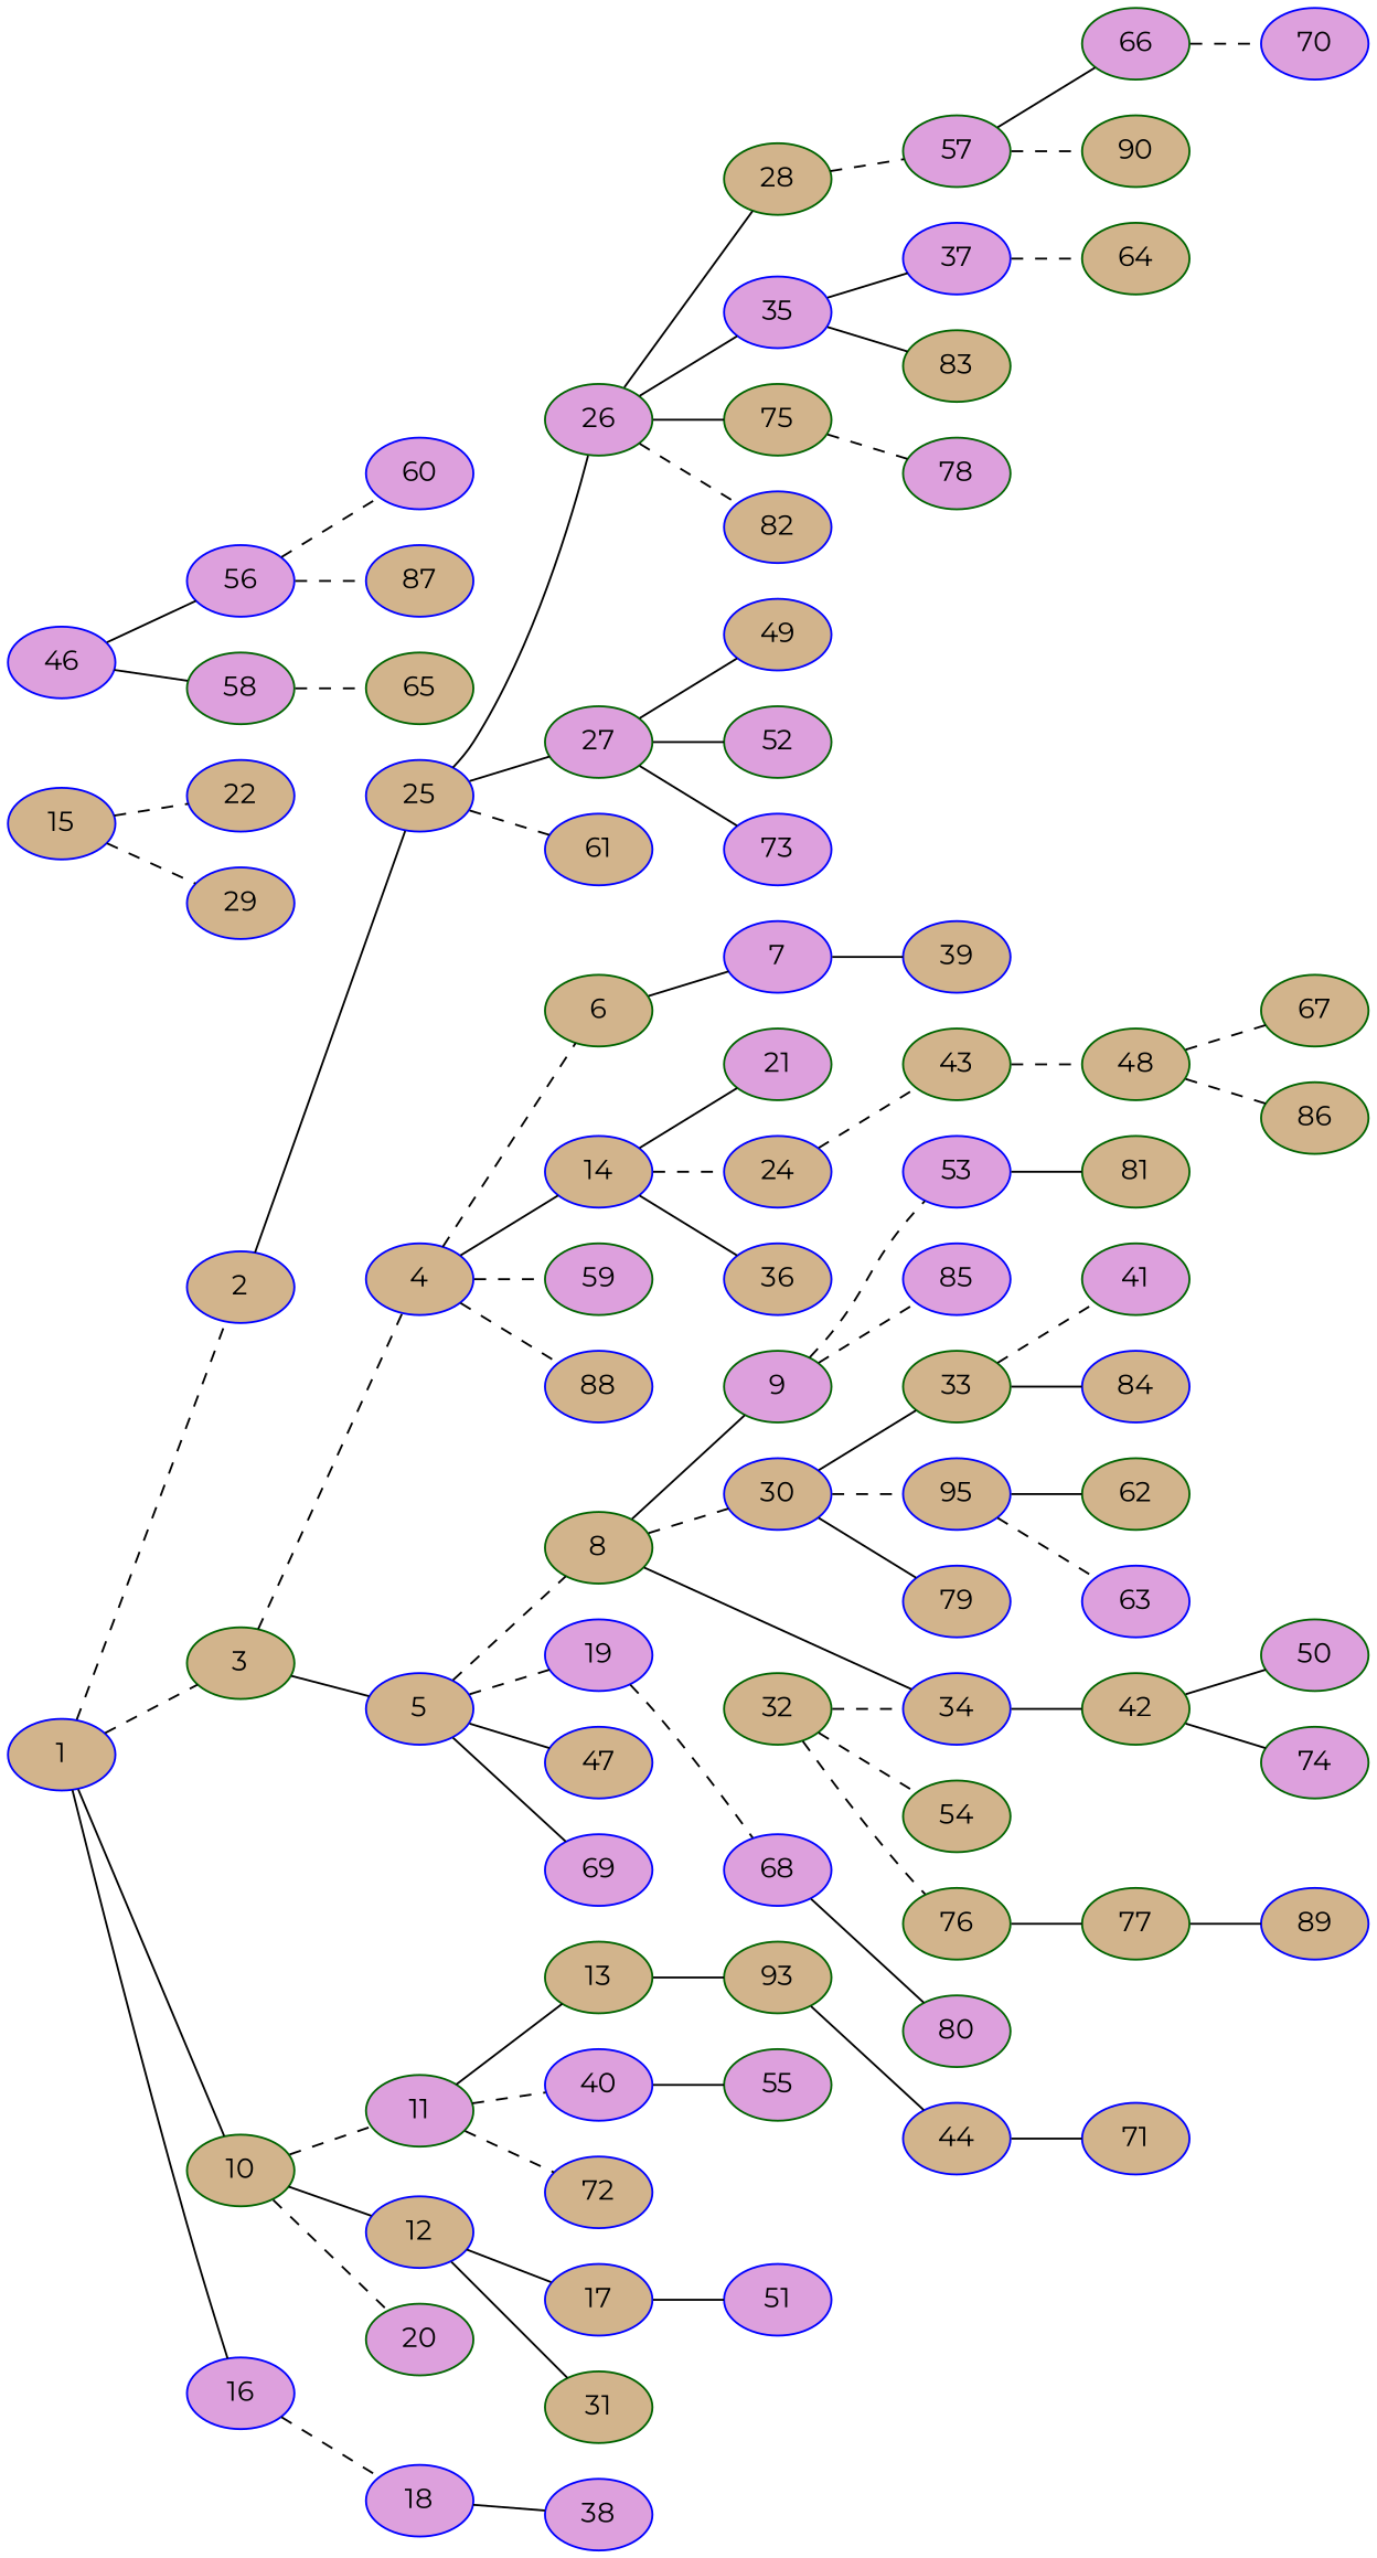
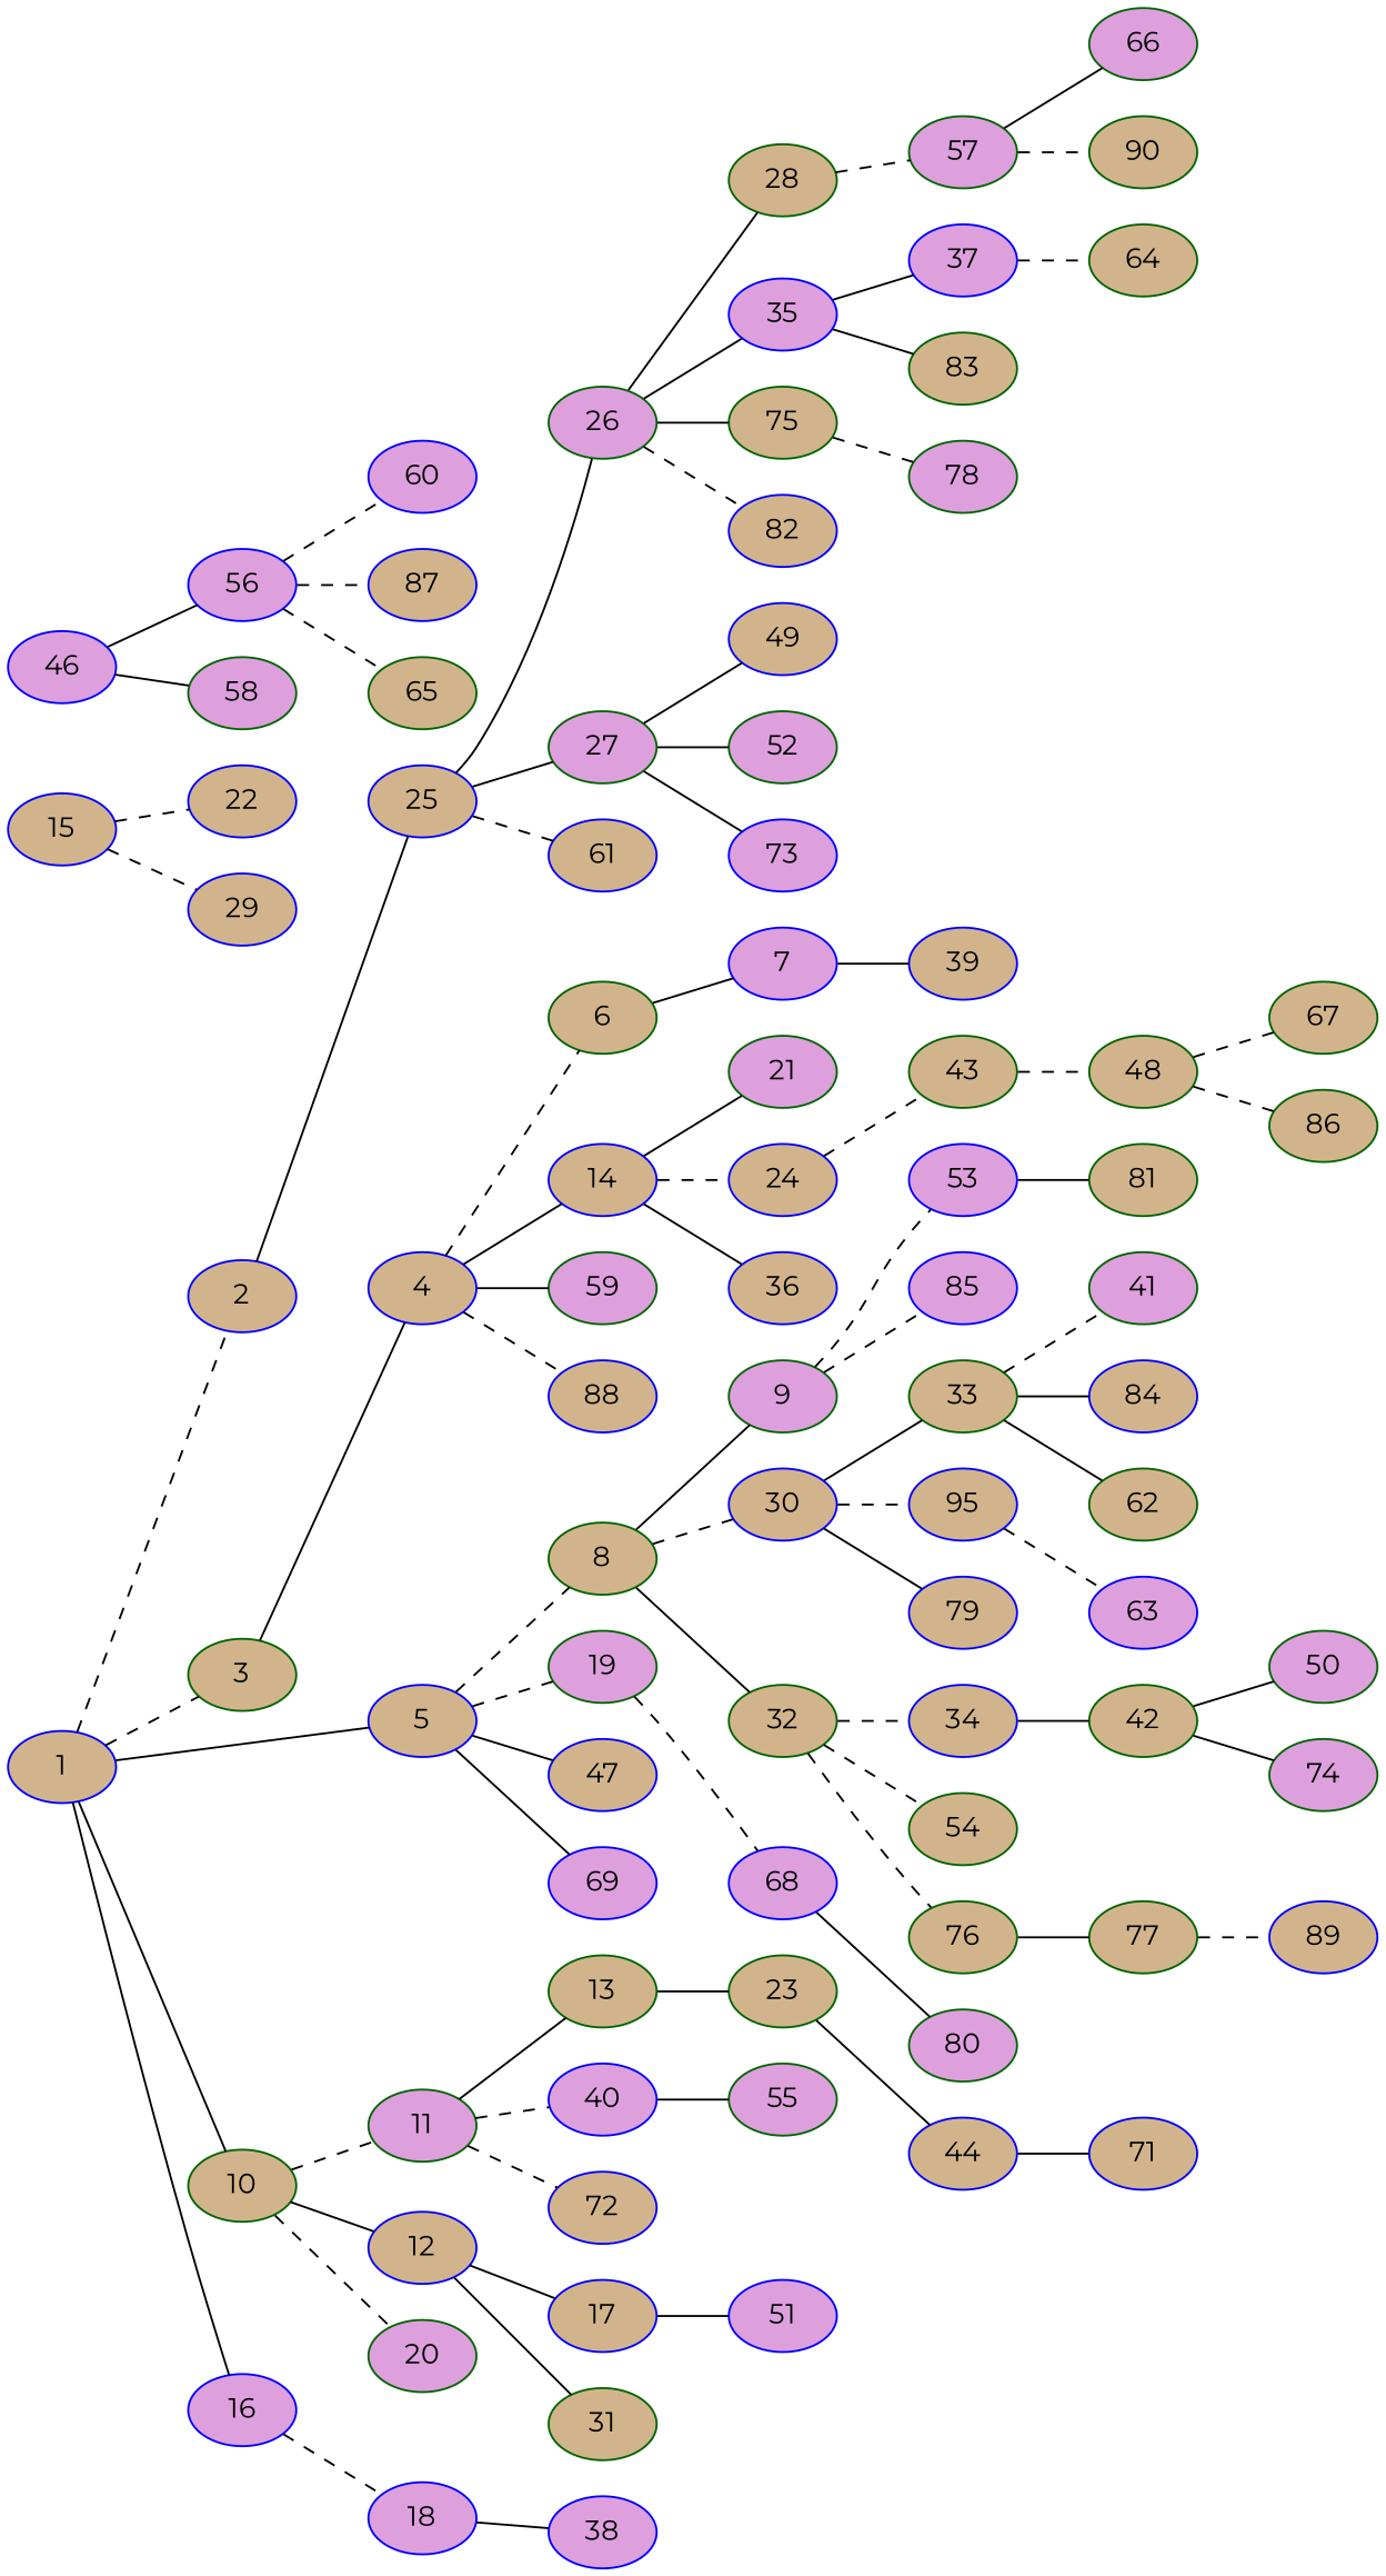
  graph {
    fontname=Montserrat
    rankdir=LR
    node [color=blue fillcolor=tan fontname=Montserrat style=filled]
    edge [fontname=Montserrat style=solid]
    1
    2
    3 [color=darkgreen]
    10 [color=darkgreen]
    16 [fillcolor=plum]
    25
    4
    5
    11 [color=darkgreen fillcolor=plum]
    12
    20 [color=darkgreen fillcolor=plum]
    18 [fillcolor=plum]
    26 [color=darkgreen fillcolor=plum]
    27 [color=darkgreen fillcolor=plum]
    61
    6 [color=darkgreen]
    14
    59 [color=darkgreen fillcolor=plum]
    88
    8 [color=darkgreen]
-   19 [fillcolor=plum]
+   19 [color=darkgreen fillcolor=plum]
    47
    69 [fillcolor=plum]
    13 [color=darkgreen]
    40 [fillcolor=plum]
    72
    17
    31 [color=darkgreen]
    38 [fillcolor=plum]
    28 [color=darkgreen]
    35 [fillcolor=plum]
    75 [color=darkgreen]
    82
    49
    52 [color=darkgreen fillcolor=plum]
    73 [fillcolor=plum]
    7 [fillcolor=plum]
    21 [color=darkgreen fillcolor=plum]
    24
    36
    9 [color=darkgreen fillcolor=plum]
    30
    32 [color=darkgreen]
    15
    22
    29
    68 [fillcolor=plum]
    39
    43 [color=darkgreen]
    53 [fillcolor=plum]
    85 [fillcolor=plum]
    33 [color=darkgreen]
    n53 [label=95]
    79
    34
    54 [color=darkgreen]
    76 [color=darkgreen]
    80 [color=darkgreen fillcolor=plum]
    81 [color=darkgreen]
    41 [color=darkgreen fillcolor=plum]
    62 [color=darkgreen]
    84
    63 [fillcolor=plum]
    42 [color=darkgreen]
    77 [color=darkgreen]
-   23 [color=darkgreen label=93]
+   23 [color=darkgreen]
    55 [color=darkgreen fillcolor=plum]
    51 [fillcolor=plum]
    44
    46 [fillcolor=plum]
    56 [fillcolor=plum]
    58 [color=darkgreen fillcolor=plum]
    71
    60 [fillcolor=plum]
    87
    65 [color=darkgreen]
    48 [color=darkgreen]
    67 [color=darkgreen]
    86 [color=darkgreen]
    57 [color=darkgreen fillcolor=plum]
    37 [fillcolor=plum]
    83 [color=darkgreen]
    78 [color=darkgreen fillcolor=plum]
    66 [color=darkgreen fillcolor=plum]
    90 [color=darkgreen]
    64 [color=darkgreen]
-   70 [fillcolor=plum]
    50 [color=darkgreen fillcolor=plum]
    74 [color=darkgreen fillcolor=plum]
    89
    1 -- 2 [style=dashed]
    1 -- 3 [style=dashed]
    1 -- 10
    1 -- 16
    2 -- 25
-   3 -- 4 [style=dashed]
-   3 -- 5
+   3 -- 4
+   1 -- 5
    10 -- 11 [style=dashed]
    10 -- 12
    10 -- 20 [style=dashed]
    16 -- 18 [style=dashed]
    25 -- 26
    25 -- 27
    25 -- 61 [style=dashed]
    4 -- 6 [style=dashed]
    4 -- 14
-   4 -- 59 [style=dashed]
+   4 -- 59
    4 -- 88 [style=dashed]
    5 -- 8 [style=dashed]
    5 -- 19 [style=dashed]
    5 -- 47
    5 -- 69
    11 -- 13
    11 -- 40 [style=dashed]
    11 -- 72 [style=dashed]
    12 -- 17
    12 -- 31
    18 -- 38
    26 -- 28
    26 -- 35
    26 -- 75
    26 -- 82 [style=dashed]
    27 -- 49
    27 -- 52
    27 -- 73
    6 -- 7
    14 -- 21
    14 -- 24 [style=dashed]
    14 -- 36
    8 -- 9
    8 -- 30 [style=dashed]
-   8 -- 34
+   8 -- 32
    19 -- 68 [style=dashed]
    13 -- 23
    40 -- 55
    17 -- 51
    28 -- 57 [style=dashed]
    35 -- 37
    35 -- 83
    75 -- 78 [style=dashed]
    7 -- 39
    24 -- 43 [style=dashed]
    9 -- 53 [style=dashed]
    9 -- 85 [style=dashed]
    30 -- 33
    30 -- n53 [style=dashed]
    30 -- 79
    32 -- 34 [style=dashed]
    32 -- 54 [style=dashed]
    32 -- 76 [style=dashed]
    15 -- 22 [style=dashed]
    15 -- 29 [style=dashed]
    68 -- 80
    43 -- 48 [style=dashed]
    53 -- 81
    33 -- 41 [style=dashed]
-   n53 -- 62
+   33 -- 62
    33 -- 84
    n53 -- 63 [style=dashed]
    34 -- 42
    76 -- 77
    42 -- 50
    42 -- 74
-   77 -- 89
+   77 -- 89 [style=dashed]
    23 -- 44
    44 -- 71
    46 -- 56
    46 -- 58
    56 -- 60 [style=dashed]
    56 -- 87 [style=dashed]
-   58 -- 65 [style=dashed]
+   56 -- 65 [style=dashed]
    48 -- 67 [style=dashed]
    48 -- 86 [style=dashed]
    57 -- 66
    57 -- 90 [style=dashed]
    37 -- 64 [style=dashed]
-   66 -- 70 [style=dashed]
  }
